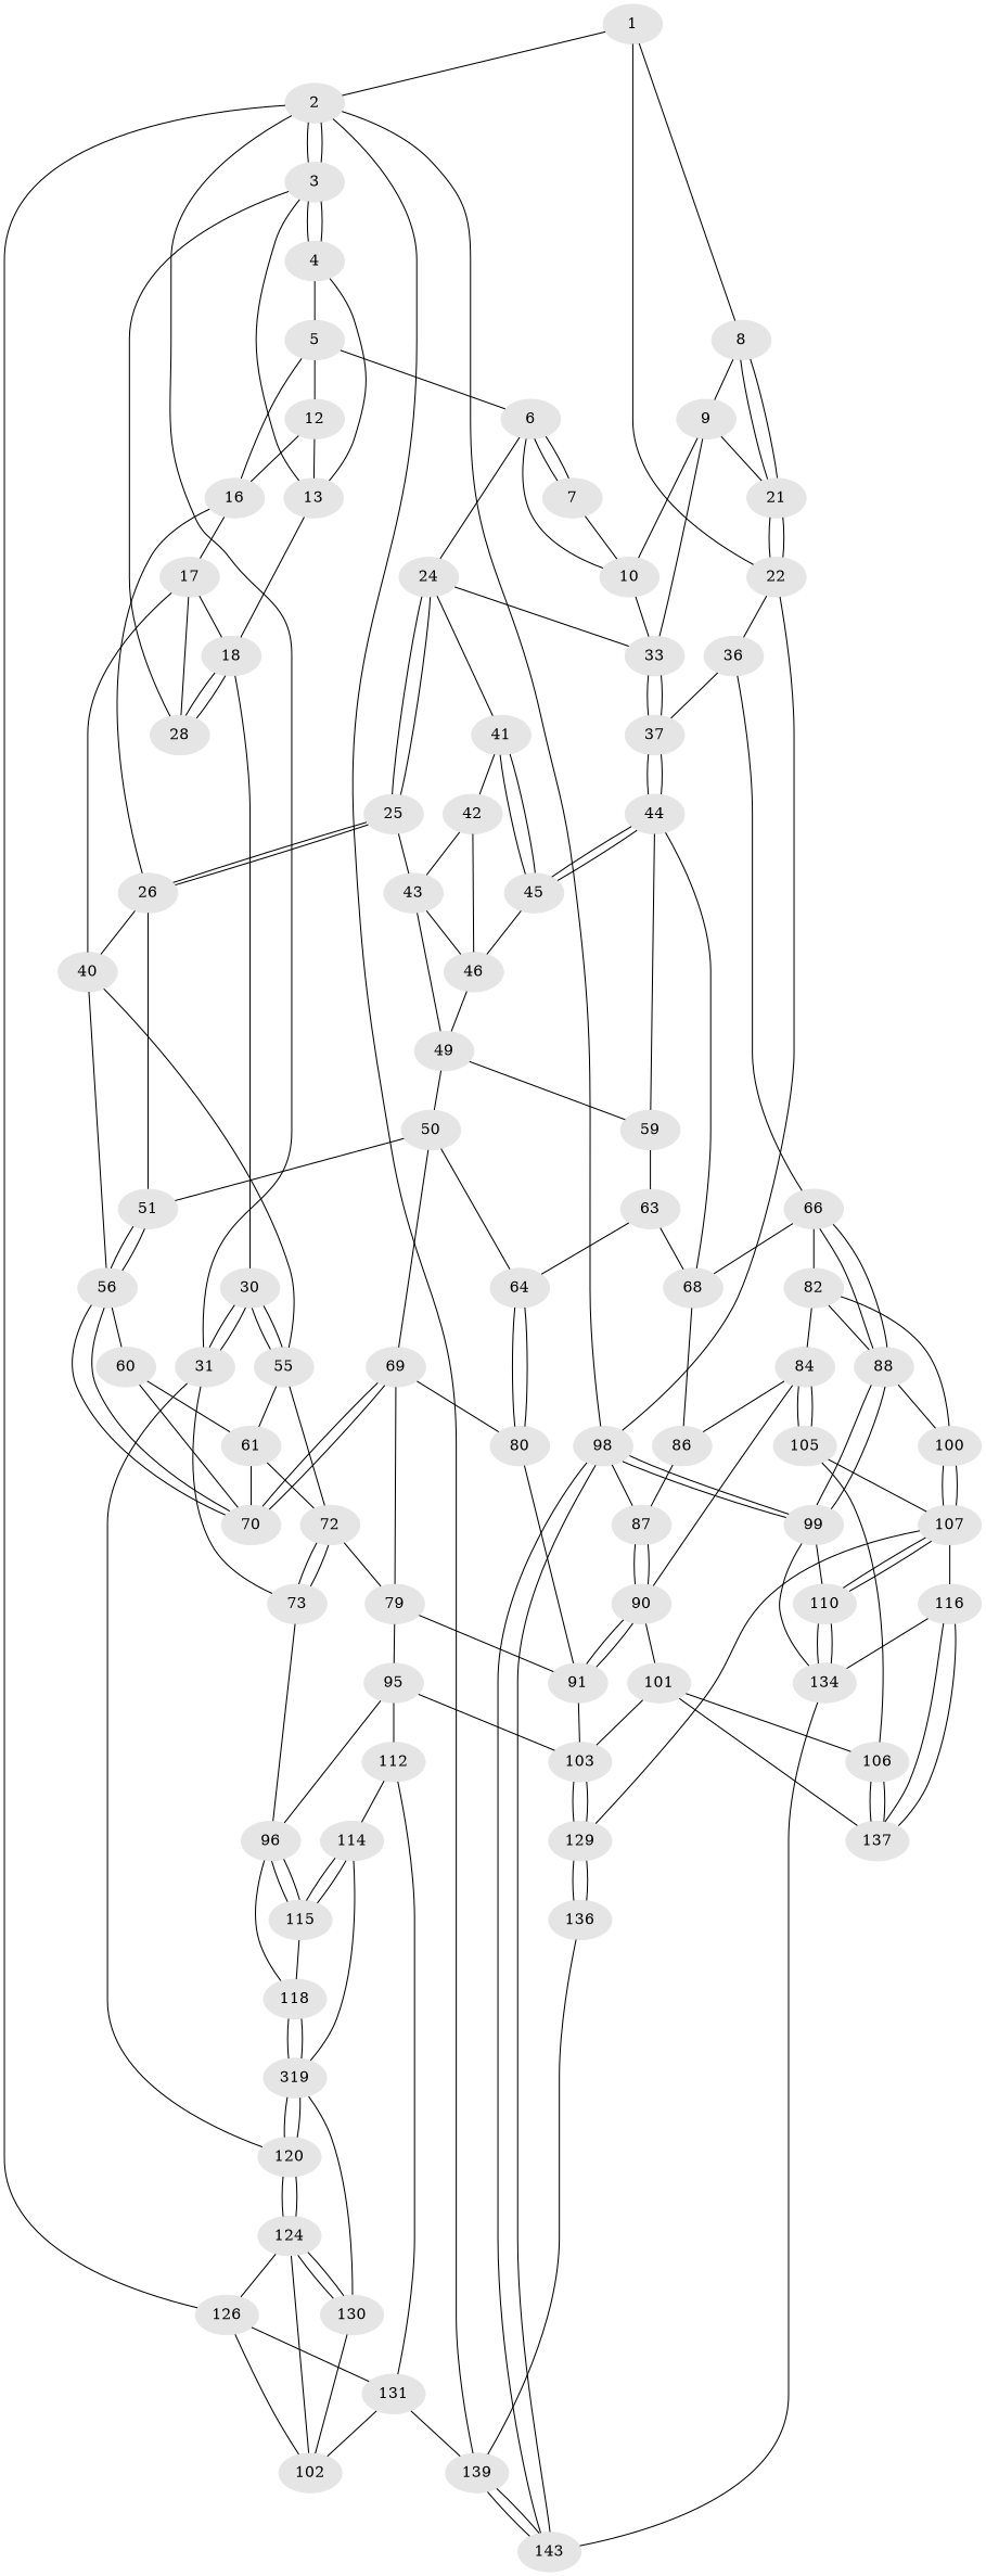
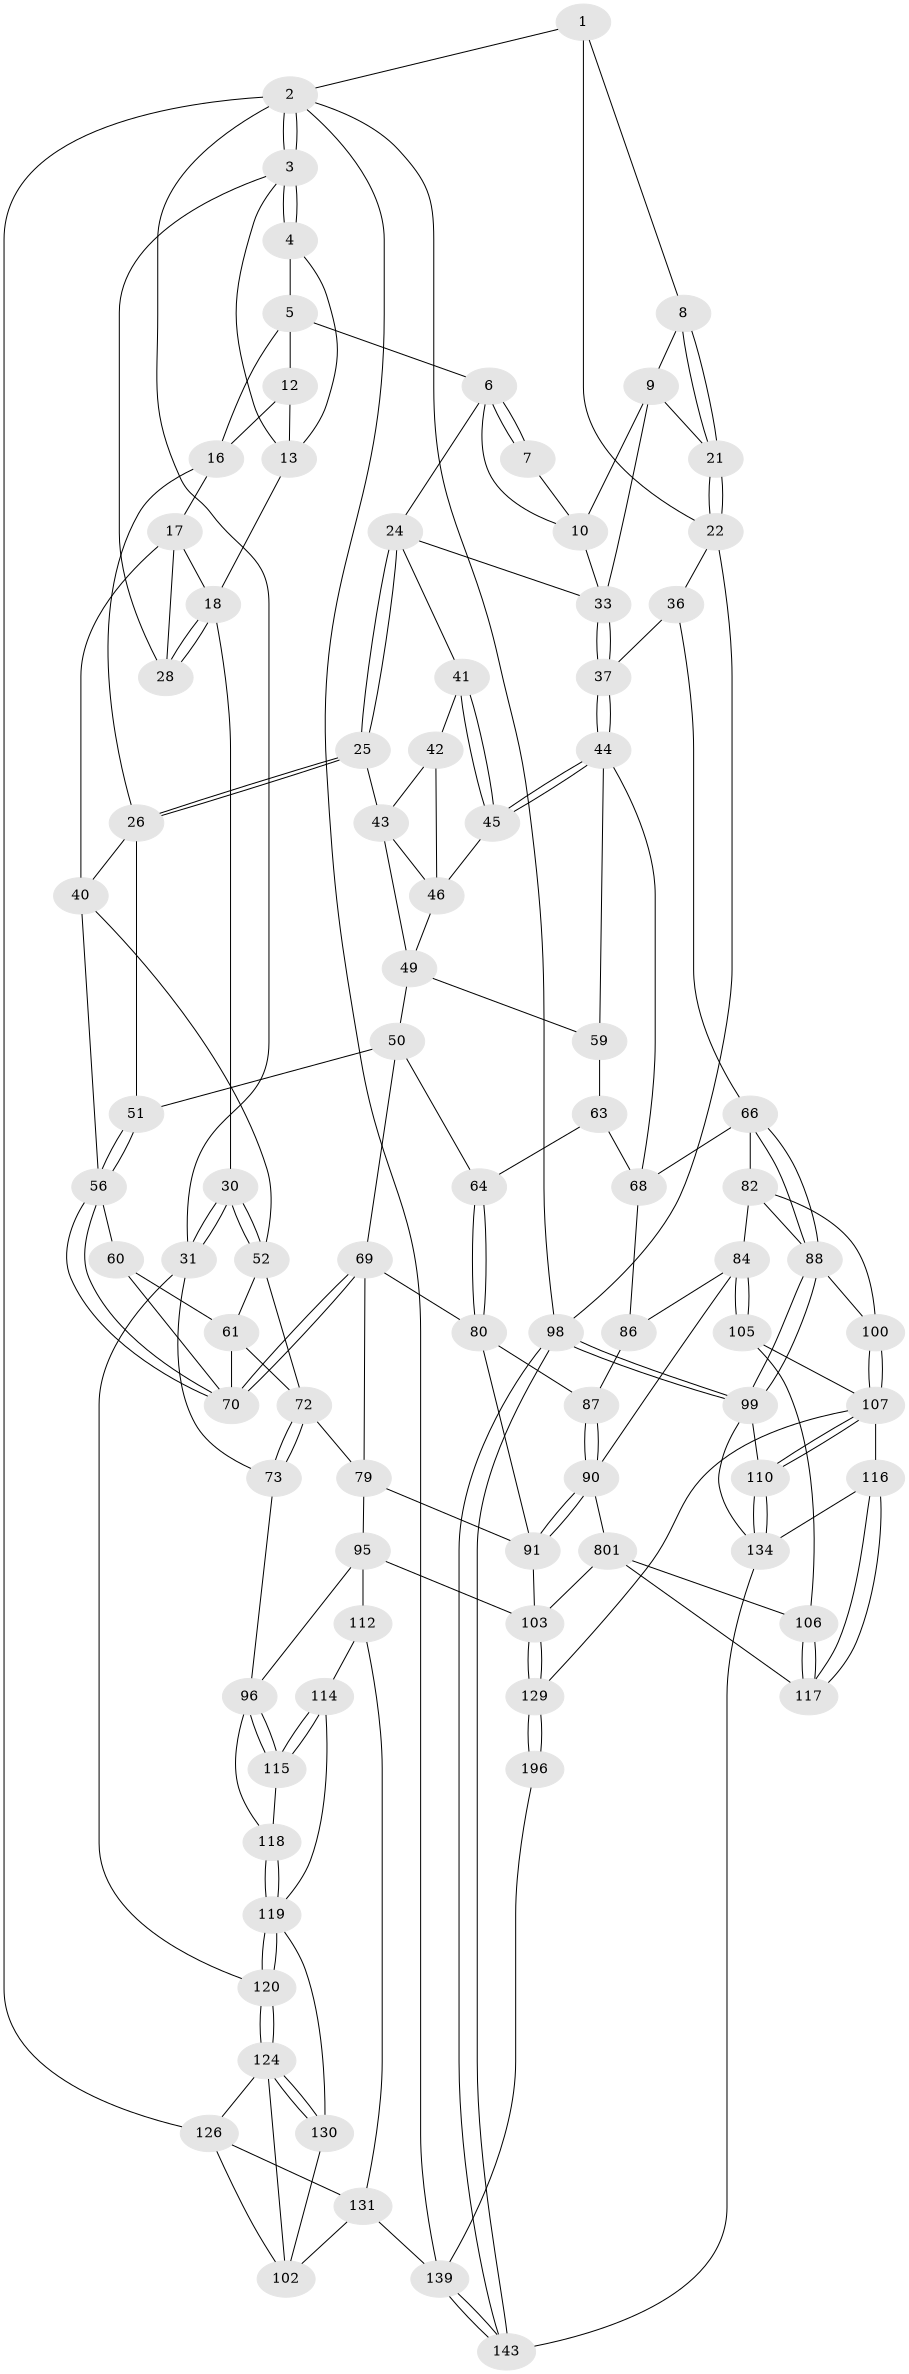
  graph {
    node [color=gray90 style=filled]
    2 [super="+127"]
    1
    8
    22 [super="+23"]
    3 [super="+15"]
    31 [super="+74"]
    98
    126 [super="+135"]
    139 [super="+140"]
    9 [super="+32"]
    21
    36 [super="+53"]
    4
    13 [super="+14"]
    28 [super="+29"]
    73
    120
    99 [super="+109"]
    143
    131 [super="+141"]
    n21 [label=102 super="+133"]
    5 [super="+11"]
    18
    6 [super="+20"]
    12
    16 [super="+27"]
    7
    10 [super="+19"]
    24 [super="+35"]
    17 [super="+38"]
    26 [super="+39"]
    33 [super="+34"]
    25
    41
    37
    30
    40 [super="+54"]
    51
-   55 [super="+62"]
+   55 [super="+62" label=52]
    56 [super="+57"]
    66 [super="+67"]
    43 [super="+48"]
    42
    45
    46 [super="+47"]
    49 [super="+52"]
    61 [super="+75"]
    72 [super="+76"]
    96 [super="+97"]
    124 [super="+125"]
    44 [super="+58"]
    68 [super="+77"]
    82 [super="+83"]
    88 [super="+89"]
    59
    60
    70 [super="+71"]
    50 [super="+65"]
    63
    86
    64
    69 [super="+78"]
    80 [super="+81"]
    79 [super="+94"]
    91 [super="+92"]
    87
    84 [super="+85"]
    100
    95 [super="+111"]
    115 [super="+121"]
    118
    103 [super="+104"]
    112 [super="+113"]
    90 [super="+93"]
    105
    107 [super="+108"]
-   101 [super="+102"]
+   101 [super="+102" label=801]
    106
    110
    134 [super="+142"]
-   117 [label=137]
+   117
    129
    114 [super="+122"]
-   119 [super="+123" label=319]
+   119 [super="+123"]
    116 [super="+128"]
-   136 [super="+138"]
+   136 [super="+138" label=196]
    130
    2 -- 3
    2 -- 3
    2 -- 31
    2 -- 98
    2 -- 126
    2 -- 139
    1 -- 2
    1 -- 8
    1 -- 22
    8 -- 9
    8 -- 21
    8 -- 21
    22 -- 98
    22 -- 36 [weight=2]
    3 -- 4
    3 -- 4
    3 -- 13
    3 -- 28
    31 -- 73
    31 -- 120
    98 -- 99
    98 -- 99
    98 -- 143
    98 -- 143
    126 -- 131
    126 -- n21
    139 -- 143
    139 -- 143
    9 -- 21
    9 -- 10
    9 -- 33
    21 -- 22
    21 -- 22
    36 -- 37
    36 -- 66
    4 -- 13
    4 -- 5
    13 -- 18
    73 -- 96
    120 -- 124
    120 -- 124
    99 -- 110
    99 -- 134
    131 -- 139
    131 -- n21
    5 -- 6
    5 -- 12
    5 -- 16
    18 -- 28
    18 -- 28
    18 -- 30
    6 -- 7
    6 -- 7
    6 -- 10
    6 -- 24
    12 -- 13
    12 -- 16
    16 -- 17
    16 -- 26
    7 -- 10
    10 -- 33
    24 -- 33
    24 -- 25
    24 -- 25
    24 -- 41
    17 -- 28
    17 -- 18
    17 -- 40
    26 -- 40
    26 -- 51
    33 -- 37
    33 -- 37
    25 -- 26
    25 -- 26
    25 -- 43
    41 -- 42
    41 -- 45
    41 -- 45
    37 -- 44
    37 -- 44
    30 -- 31
    30 -- 31
    30 -- 55
    30 -- 55
    40 -- 55
    40 -- 56
    51 -- 56
    51 -- 56
    55 -- 61
    55 -- 72
    56 -- 60
    56 -- 70
    56 -- 70
    66 -- 68
    66 -- 82
    66 -- 88
    66 -- 88
    43 -- 46
    43 -- 49
    42 -- 43
    42 -- 46
    45 -- 46
    46 -- 49
    49 -- 59
    49 -- 50
    61 -- 72
    61 -- 70
    72 -- 73
    72 -- 73
    72 -- 79
    96 -- 115
    96 -- 115
    96 -- 118
    124 -- 126
    124 -- n21
    124 -- 130
    124 -- 130
    44 -- 45
    44 -- 45
    44 -- 68
    44 -- 59
    68 -- 86
    82 -- 88
    82 -- 84
    82 -- 100
    88 -- 99
    88 -- 99
    88 -- 100
    59 -- 63
    60 -- 61
    60 -- 70
    50 -- 51
    50 -- 64
    50 -- 69
    63 -- 68
    63 -- 64
    86 -- 87
    64 -- 80
    64 -- 80
    69 -- 70
    69 -- 70
    69 -- 80
    69 -- 79
    80 -- 91
-   98 -- 87
+   80 -- 87
    79 -- 91
    79 -- 95
    91 -- 103
    87 -- 90
    87 -- 90
    84 -- 86
    84 -- 90
    84 -- 105
    84 -- 105
    100 -- 107
    100 -- 107
    95 -- 96
    95 -- 103
    95 -- 112
    115 -- 118
    118 -- 119
    118 -- 119
    103 -- 129
    103 -- 129
    112 -- 131
    112 -- 114
    90 -- 91
    90 -- 91
    90 -- 101
    105 -- 107
    105 -- 106
    107 -- 110
    107 -- 110
    107 -- 129
    107 -- 116
    101 -- 103
    101 -- 106
    101 -- 117
    106 -- 117
    106 -- 117
    110 -- 134
    110 -- 134
    134 -- 143
    129 -- 136
    129 -- 136
    114 -- 115 [weight=2]
    114 -- 115
    114 -- 119
    119 -- 120
    119 -- 120
    119 -- 130
    116 -- 134
    116 -- 117
    116 -- 117
    136 -- 139
    130 -- n21
  }
